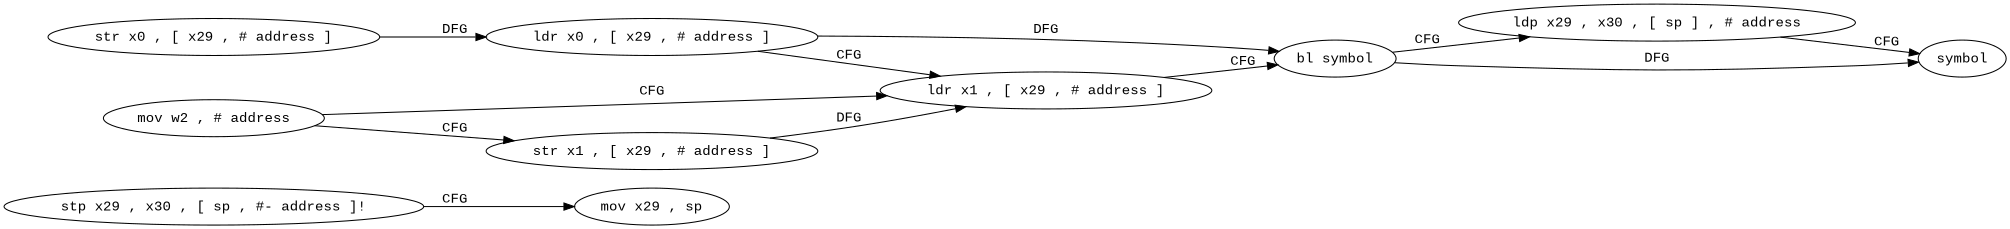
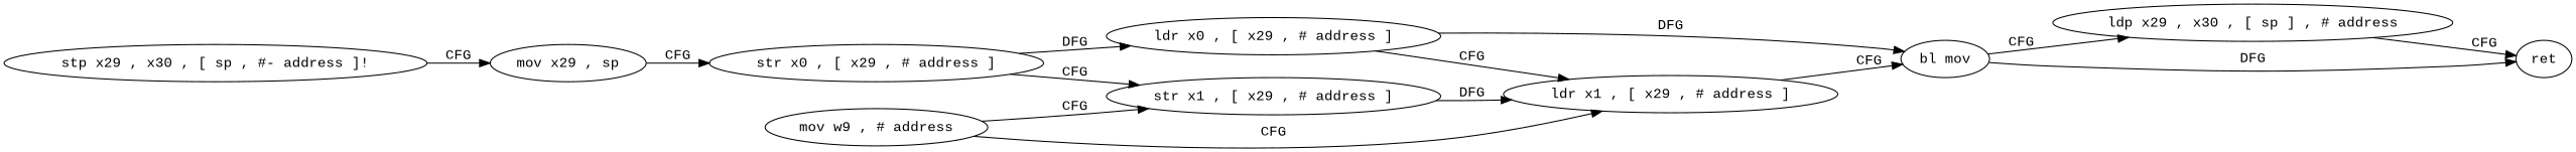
  digraph {
    fontname="Liberation Mono"
    rankdir=LR
    node [fontname="Liberation Mono"]
    edge [fontname="Liberation Mono"]
    n1 [label="stp x29 , x30 , [ sp , #- address ]!"]
    n2 [label="mov x29 , sp"]
    n3 [label="str x0 , [ x29 , # address ]"]
    n4 [label="str x1 , [ x29 , # address ]"]
    n5 [label="ldr x0 , [ x29 , # address ]"]
    n6 [label="ldr x1 , [ x29 , # address ]"]
-   n7 [label="bl symbol"]
-   n8 [label="mov w2 , # address"]
+   n7 [label="bl mov"]
+   n8 [label="mov w9 , # address"]
    n9 [label="ldp x29 , x30 , [ sp ] , # address"]
-   n10 [label=symbol]
+   n10 [label=ret]
    n1 -> n2 [label=CFG]
+   n2 -> n3 [label=CFG]
+   n3 -> n4 [label=CFG]
    n3 -> n5 [label=DFG]
    n4 -> n6 [label=DFG]
    n5 -> n6 [label=CFG]
    n5 -> n7 [label=DFG]
    n6 -> n7 [label=CFG]
    n7 -> n9 [label=CFG]
    n7 -> n10 [label=DFG]
    n8 -> n4 [label=CFG]
    n8 -> n6 [label=CFG]
    n9 -> n10 [label=CFG]
  }
